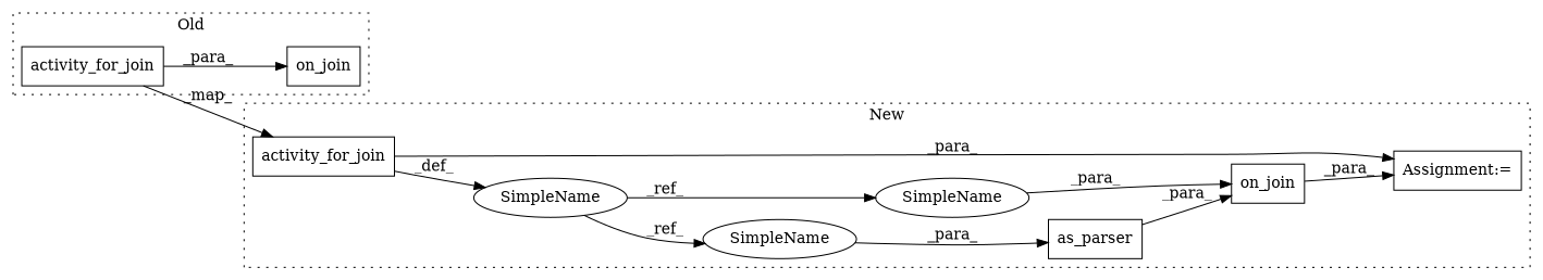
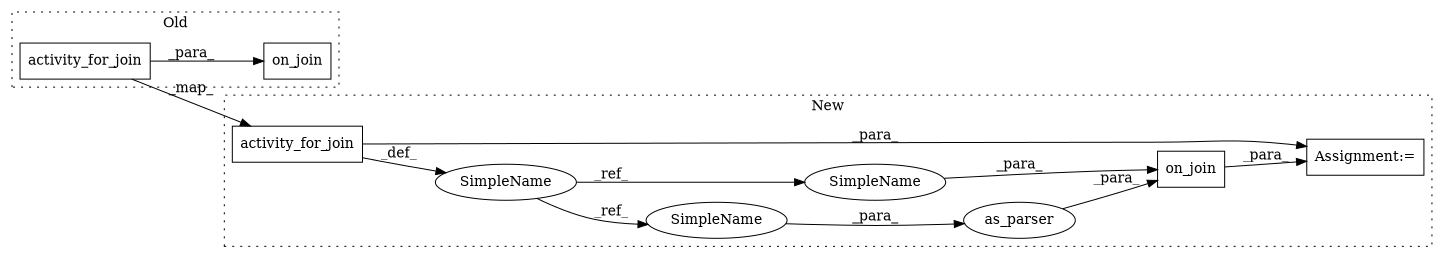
  digraph {
    rankdir=LR
    node [a=32 l=3 shape=box]
    n1 [l="8,1" label=on_join s="1680,1712"]
    n2 [l=19 label=activity_for_join s=1693]
    n3 [l="8,1" label=on_join s="1822,1848"]
    n4 [l=19 label=activity_for_join s=1784]
    n5 [a=42 label=SimpleName s=1775 shape=ellipse]
-   n6 [l="10,1" label=as_parser s="1834,1847"]
+   n6 [l="10,1" label=as_parser s="1834,1847" shape=ellipse]
    n7 [a=7 l=1 label="Assignment:=" s=1817]
    n8 [a=42 label=SimpleName s=1844 shape=ellipse]
    n9 [a=42 label=SimpleName s=1830 shape=ellipse]
    subgraph cluster_1 {
      label=Old
      style=dotted
      n1
      n2
    }
    subgraph cluster_2 {
      label=New
      style=dotted
      n3
      n4
      n5
      n6
      n7
      n8
      n9
    }
    n2 -> n1 [label=_para_]
    n2 -> n4 [label=_map_]
    n3 -> n7 [label=_para_]
    n4 -> n5 [label=_def_]
    n4 -> n7 [label=_para_]
    n5 -> n8 [label=_ref_]
    n5 -> n9 [label=_ref_]
    n6 -> n3 [label=_para_]
    n8 -> n6 [label=_para_]
    n9 -> n3 [label=_para_]
  }
